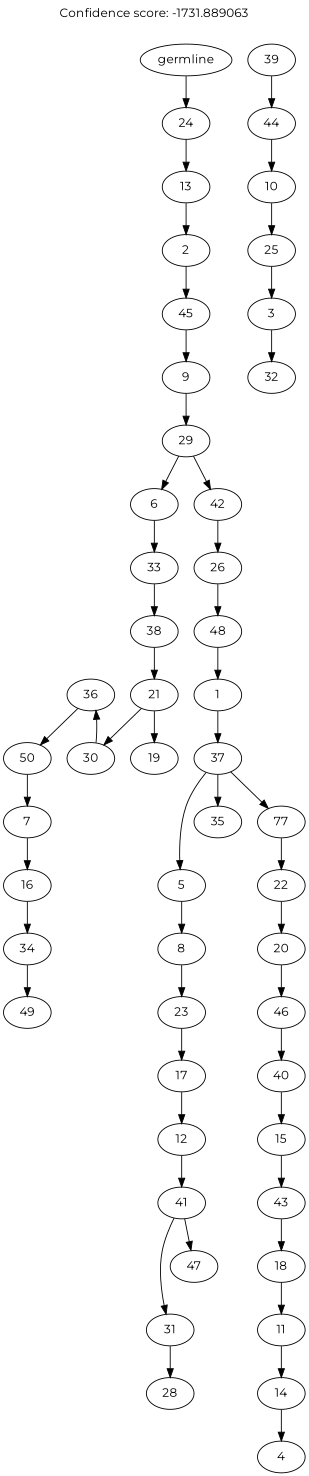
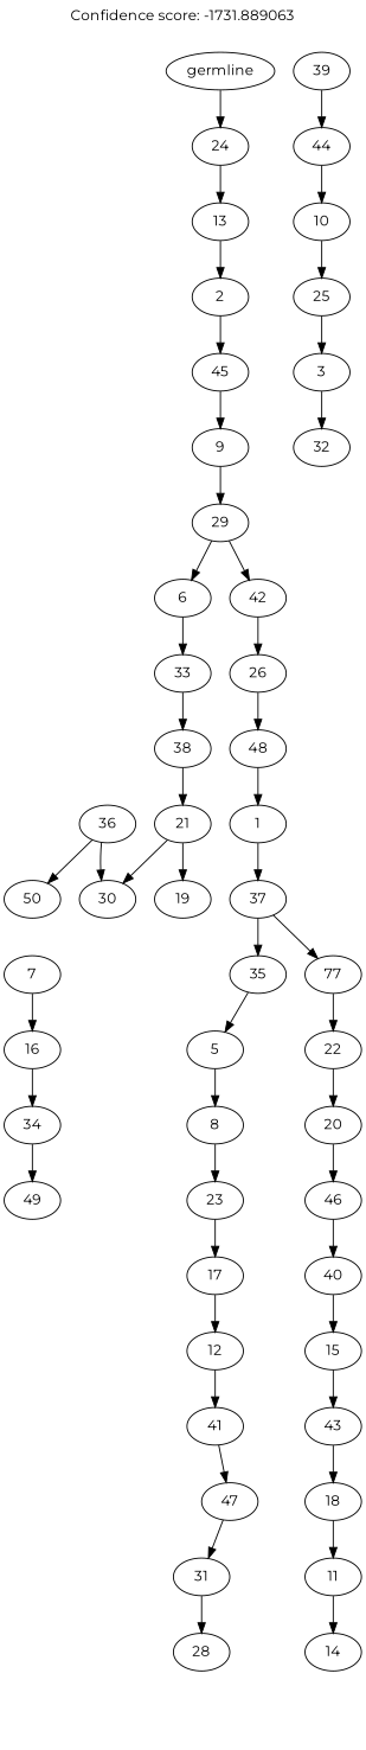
  digraph {
    fontname=Montserrat
    label="Confidence score: -1731.889063"
    labelloc=t
    node [fontname=Montserrat]
    edge [fontname=Montserrat]
    n1 [label=34]
    n2 [label=49]
    n3 [label=16]
    n4 [label=7]
    n5 [label=50]
    n6 [label=36]
    n7 [label=30]
    n8 [label=21]
    n9 [label=19]
    n10 [label=38]
    n11 [label=33]
    n12 [label=6]
    n13 [label=31]
    n14 [label=28]
    n15 [label=47]
    n16 [label=41]
    n17 [label=12]
    n18 [label=17]
    n19 [label=23]
    n20 [label=8]
    n21 [label=5]
    n22 [label=35]
    n23 [label=3]
    n24 [label=32]
    n25 [label=25]
    n26 [label=10]
    n27 [label=44]
    n28 [label=39]
-   n29 [label=4]
    n30 [label=14]
    n31 [label=11]
    n32 [label=18]
    n33 [label=43]
    n34 [label=15]
    n35 [label=40]
    n36 [label=46]
    n37 [label=20]
    n38 [label=22]
    n39 [label=77]
    n40 [label=37]
    n41 [label=1]
    n42 [label=48]
    n43 [label=26]
    n44 [label=42]
    n45 [label=29]
    n46 [label=9]
    n47 [label=45]
    n48 [label=2]
    n49 [label=13]
    n50 [label=24]
    n51 [label=germline]
    n1 -> n2
    n3 -> n1
    n4 -> n3
-   n5 -> n4
    n6 -> n5
-   n7 -> n6
+   n6 -> n7
    n8 -> n7
    n8 -> n9
    n10 -> n8
    n11 -> n10
    n12 -> n11
    n13 -> n14
-   n16 -> n13
+   n15 -> n13
    n16 -> n15
    n17 -> n16
    n18 -> n17
    n19 -> n18
    n20 -> n19
    n21 -> n20
-   n40 -> n21
+   n22 -> n21
    n23 -> n24
    n25 -> n23
    n26 -> n25
    n27 -> n26
    n28 -> n27
-   n30 -> n29
    n31 -> n30
    n32 -> n31
    n33 -> n32
    n34 -> n33
    n35 -> n34
    n36 -> n35
    n37 -> n36
    n38 -> n37
    n39 -> n38
    n40 -> n22
    n40 -> n39
    n41 -> n40
    n42 -> n41
    n43 -> n42
    n44 -> n43
    n45 -> n12
    n45 -> n44
    n46 -> n45
    n47 -> n46
    n48 -> n47
    n49 -> n48
    n50 -> n49
    n51 -> n50
  }
